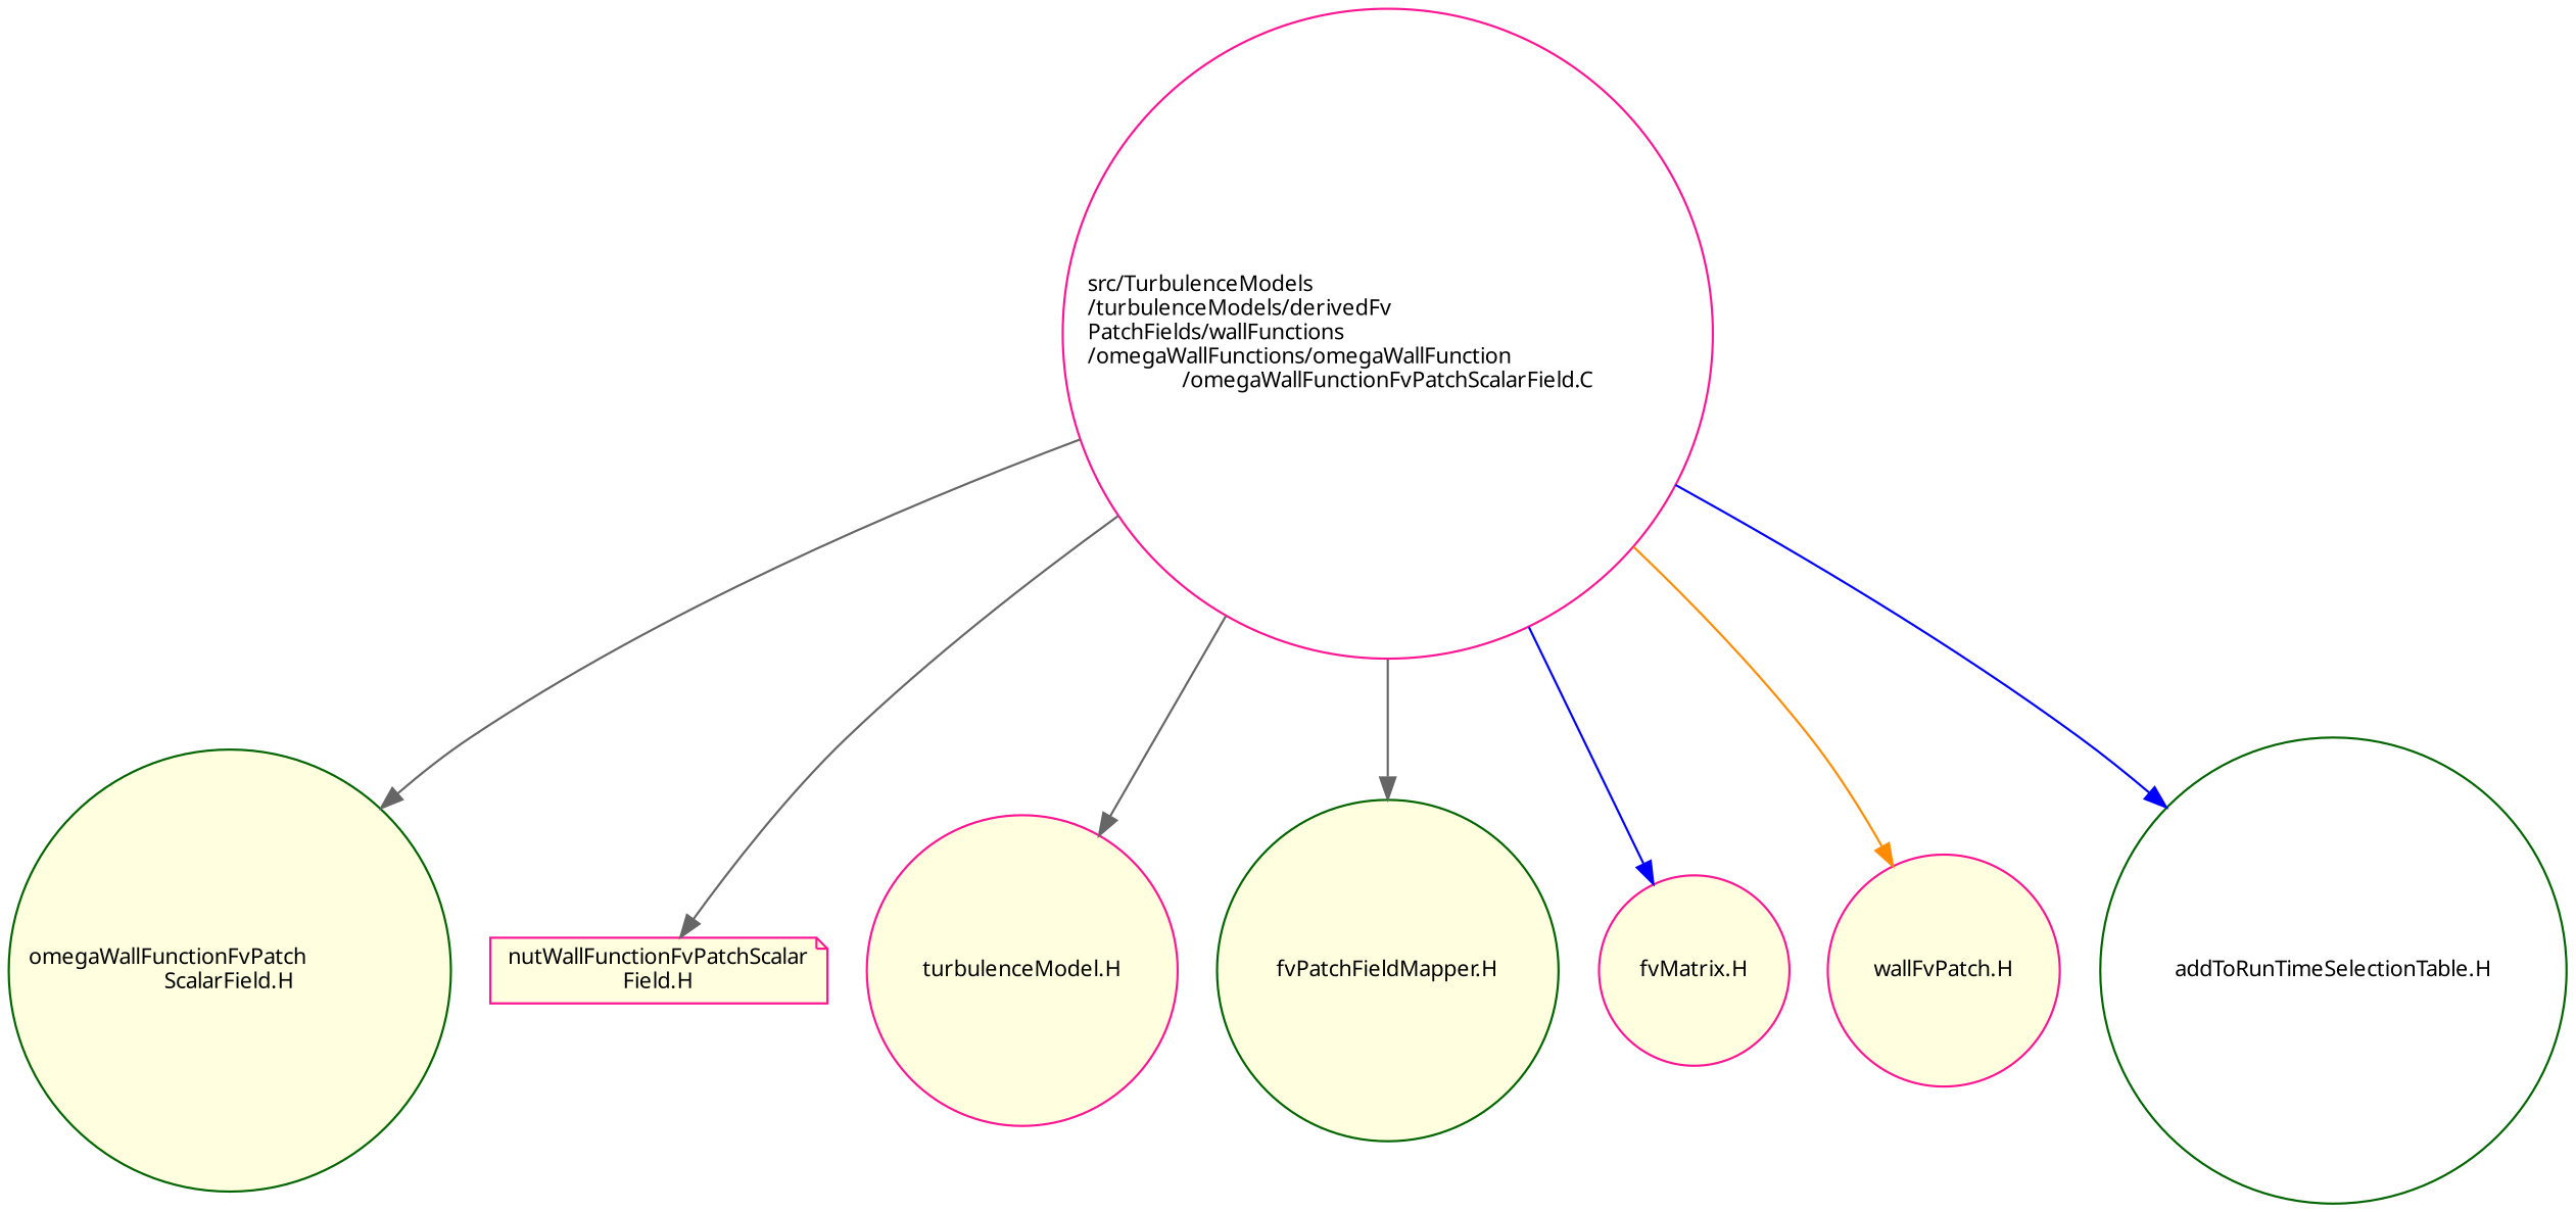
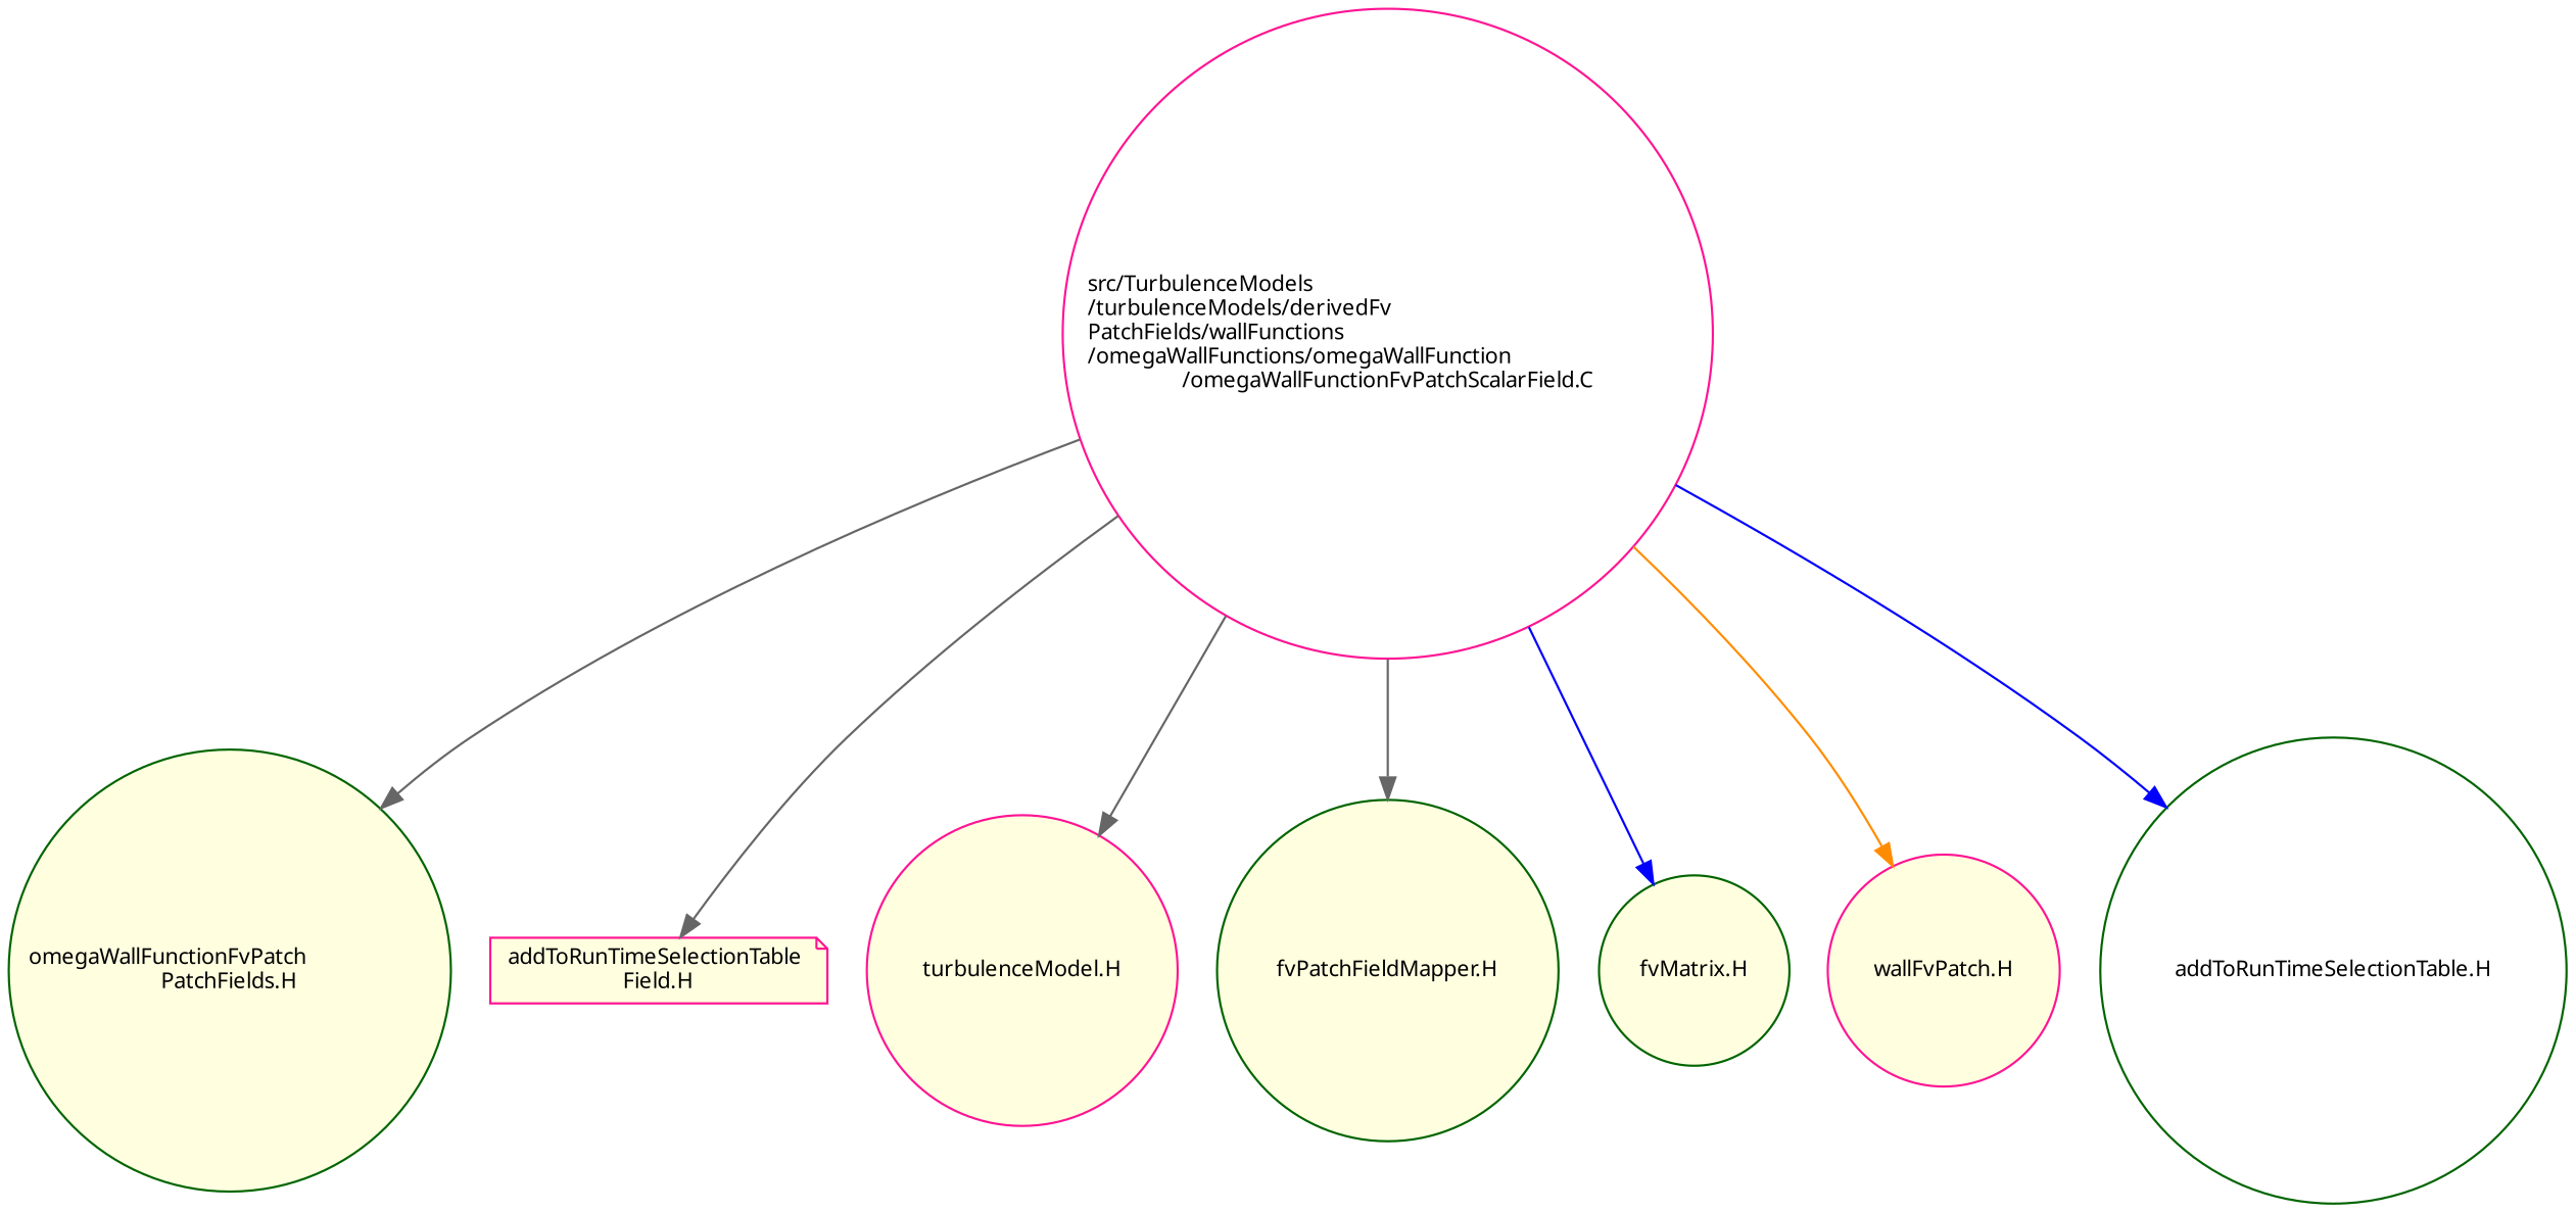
  digraph {
    fontname="Noto Sans"
    node [color=deeppink fillcolor=lightyellow fontname="Noto Sans" fontsize=10 shape=circle style=filled]
    edge [color=gray40 fontname="Noto Sans" fontsize=10 labelfontname=Helvetica labelfontsize=10 style=solid]
    n1 [fillcolor=white fontcolor=black height=0.2 label="src/TurbulenceModels\l/turbulenceModels/derivedFv\lPatchFields/wallFunctions\l/omegaWallFunctions/omegaWallFunction\l/omegaWallFunctionFvPatchScalarField.C" width=0.4]
-   n2 [color=darkgreen height=0.2 label="omegaWallFunctionFvPatch\lScalarField.H" width=0.4]
-   n3 [height=0.2 label="nutWallFunctionFvPatchScalar\lField.H" shape=note width=0.4]
+   n2 [color=darkgreen height=0.2 label="omegaWallFunctionFvPatch\lPatchFields.H" width=0.4]
+   n3 [height=0.2 label="addToRunTimeSelectionTable\lField.H" shape=note width=0.4]
    n4 [height=0.2 label="turbulenceModel.H" width=0.4]
    n5 [color=darkgreen height=0.2 label="fvPatchFieldMapper.H" width=0.4]
-   n6 [height=0.2 label="fvMatrix.H" width=0.4]
+   n6 [color=darkgreen height=0.2 label="fvMatrix.H" width=0.4]
    n7 [height=0.2 label="wallFvPatch.H" width=0.4]
    n8 [color=darkgreen fillcolor=white height=0.2 label="addToRunTimeSelectionTable.H" width=0.4]
    n1 -> n2
    n1 -> n3
    n1 -> n4
    n1 -> n5
    n1 -> n6 [color=blue]
    n1 -> n7 [color=darkorange]
    n1 -> n8 [color=blue]
  }
